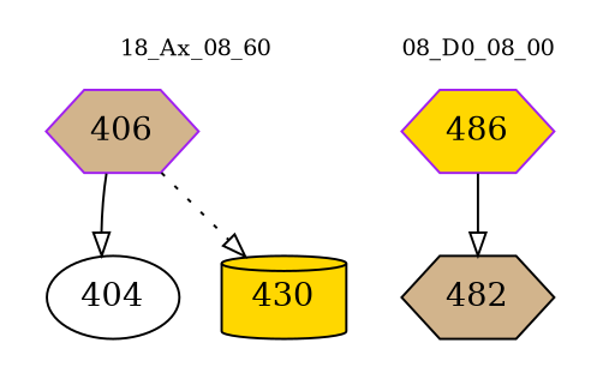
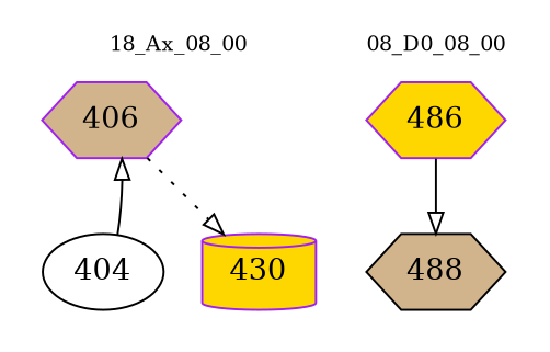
  digraph {
    node [color=black fillcolor=tan shape=hexagon style=filled]
    edge [arrowhead=onormal color=black style=solid]
    n1 [color=purple label=406]
    n2 [fillcolor=white label=404 shape=ellipse]
-   n3 [fillcolor=gold label=430 shape=cylinder]
+   n3 [color=purple fillcolor=gold label=430 shape=cylinder]
    n4 [color=purple fillcolor=gold label=486]
-   n5 [label=482]
+   n5 [label=488]
    subgraph cluster_1 {
      color=white
      fontsize=10
-     label="18_Ax_08_60"
+     label="18_Ax_08_00"
      n1
      n2
      n3
    }
    subgraph cluster_2 {
      color=white
      fontsize=10
      label="08_D0_08_00"
      n4
      n5
    }
-   n1 -> n2
+   n2 -> n1
    n1 -> n3 [style=dotted]
    n4 -> n5
  }
